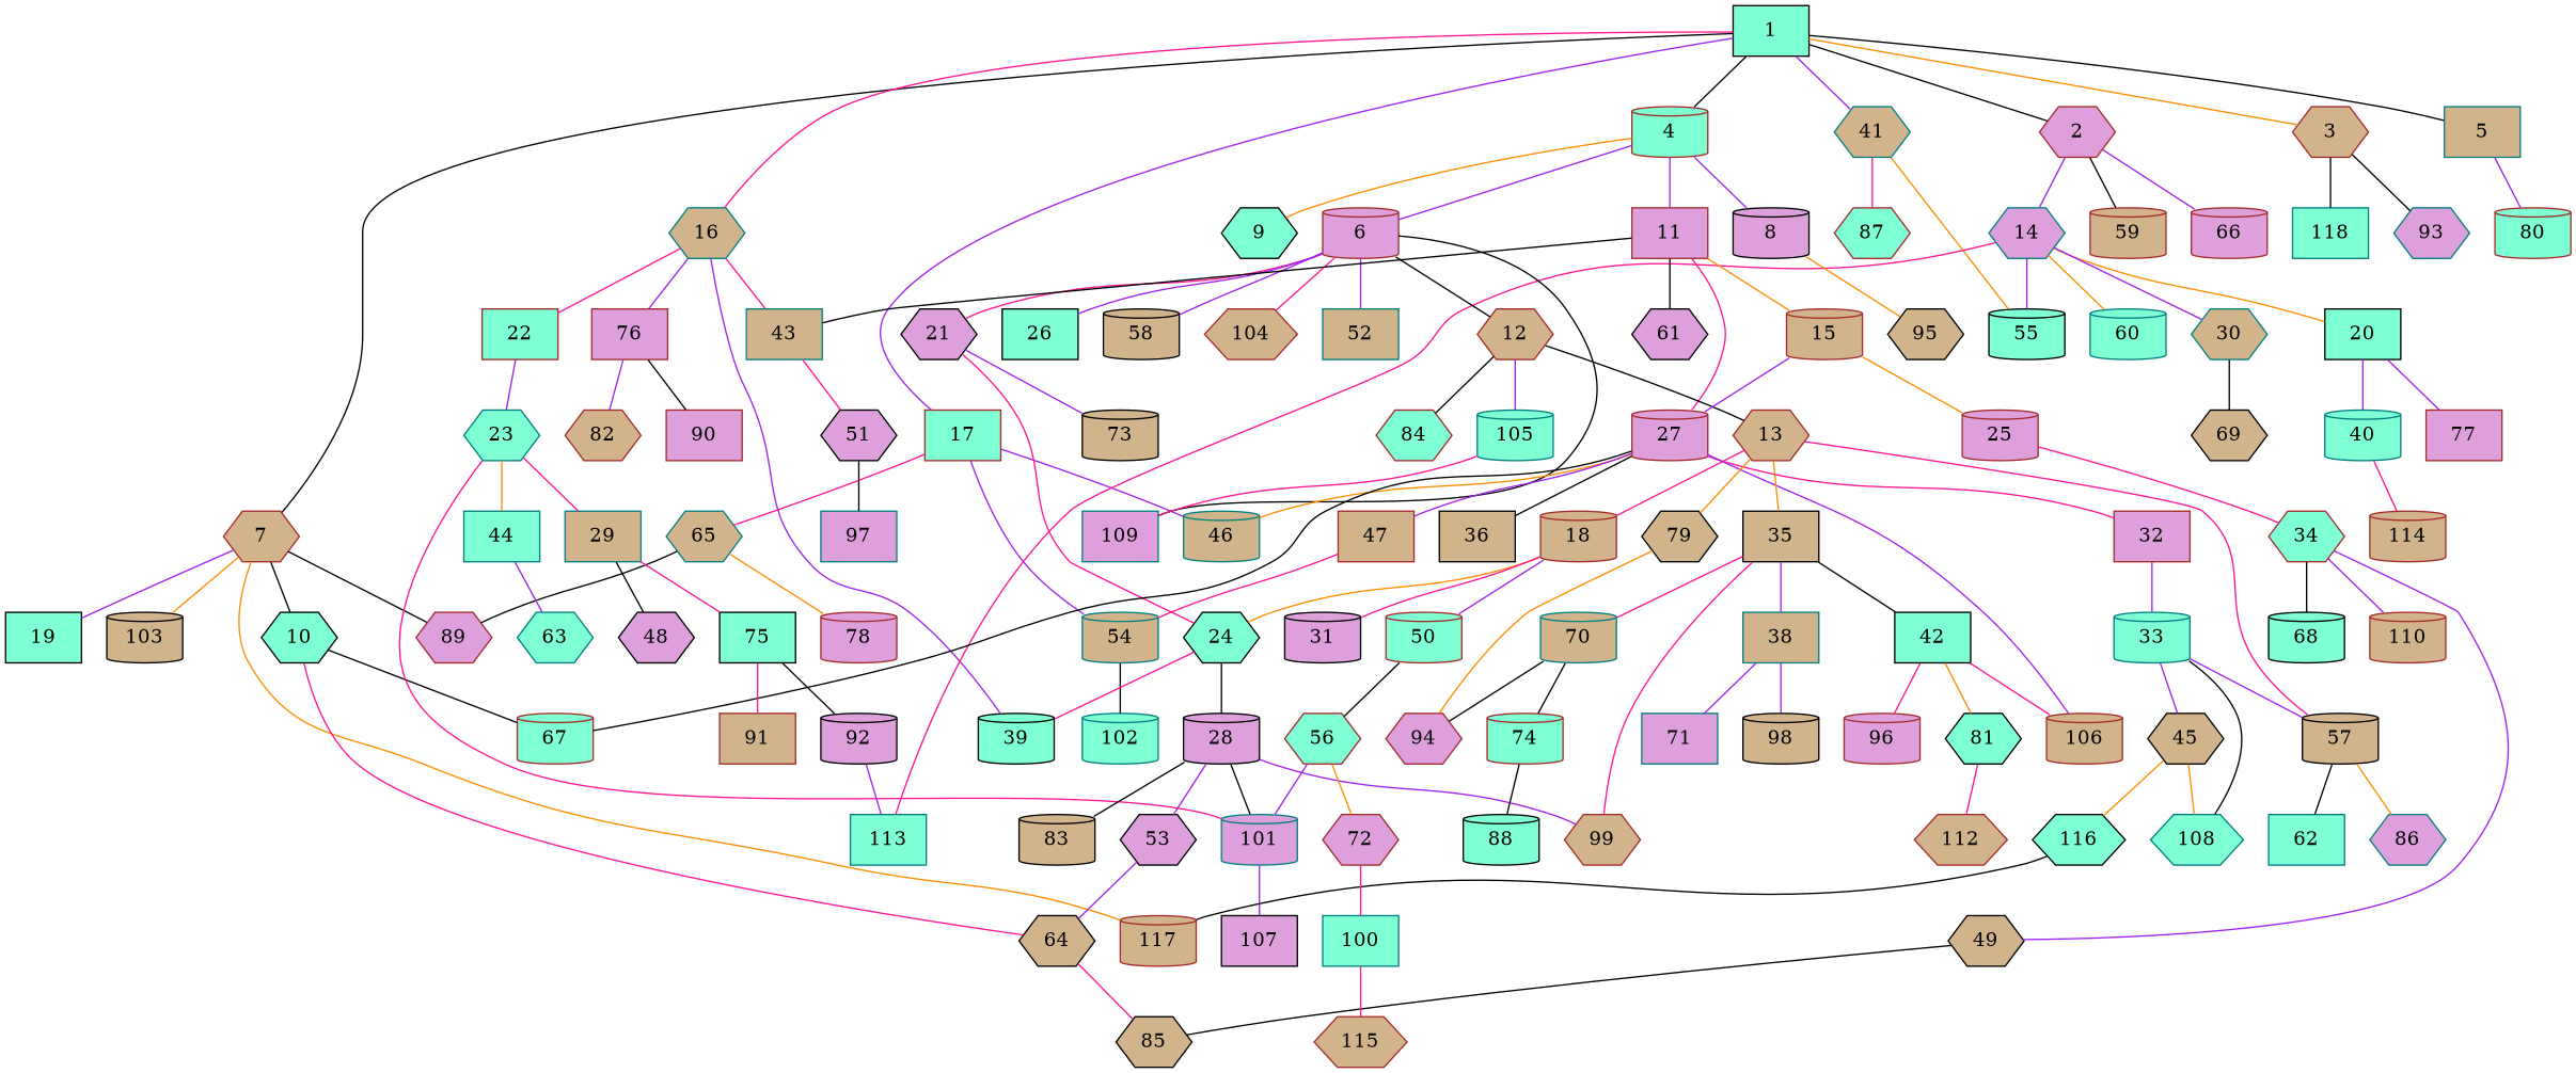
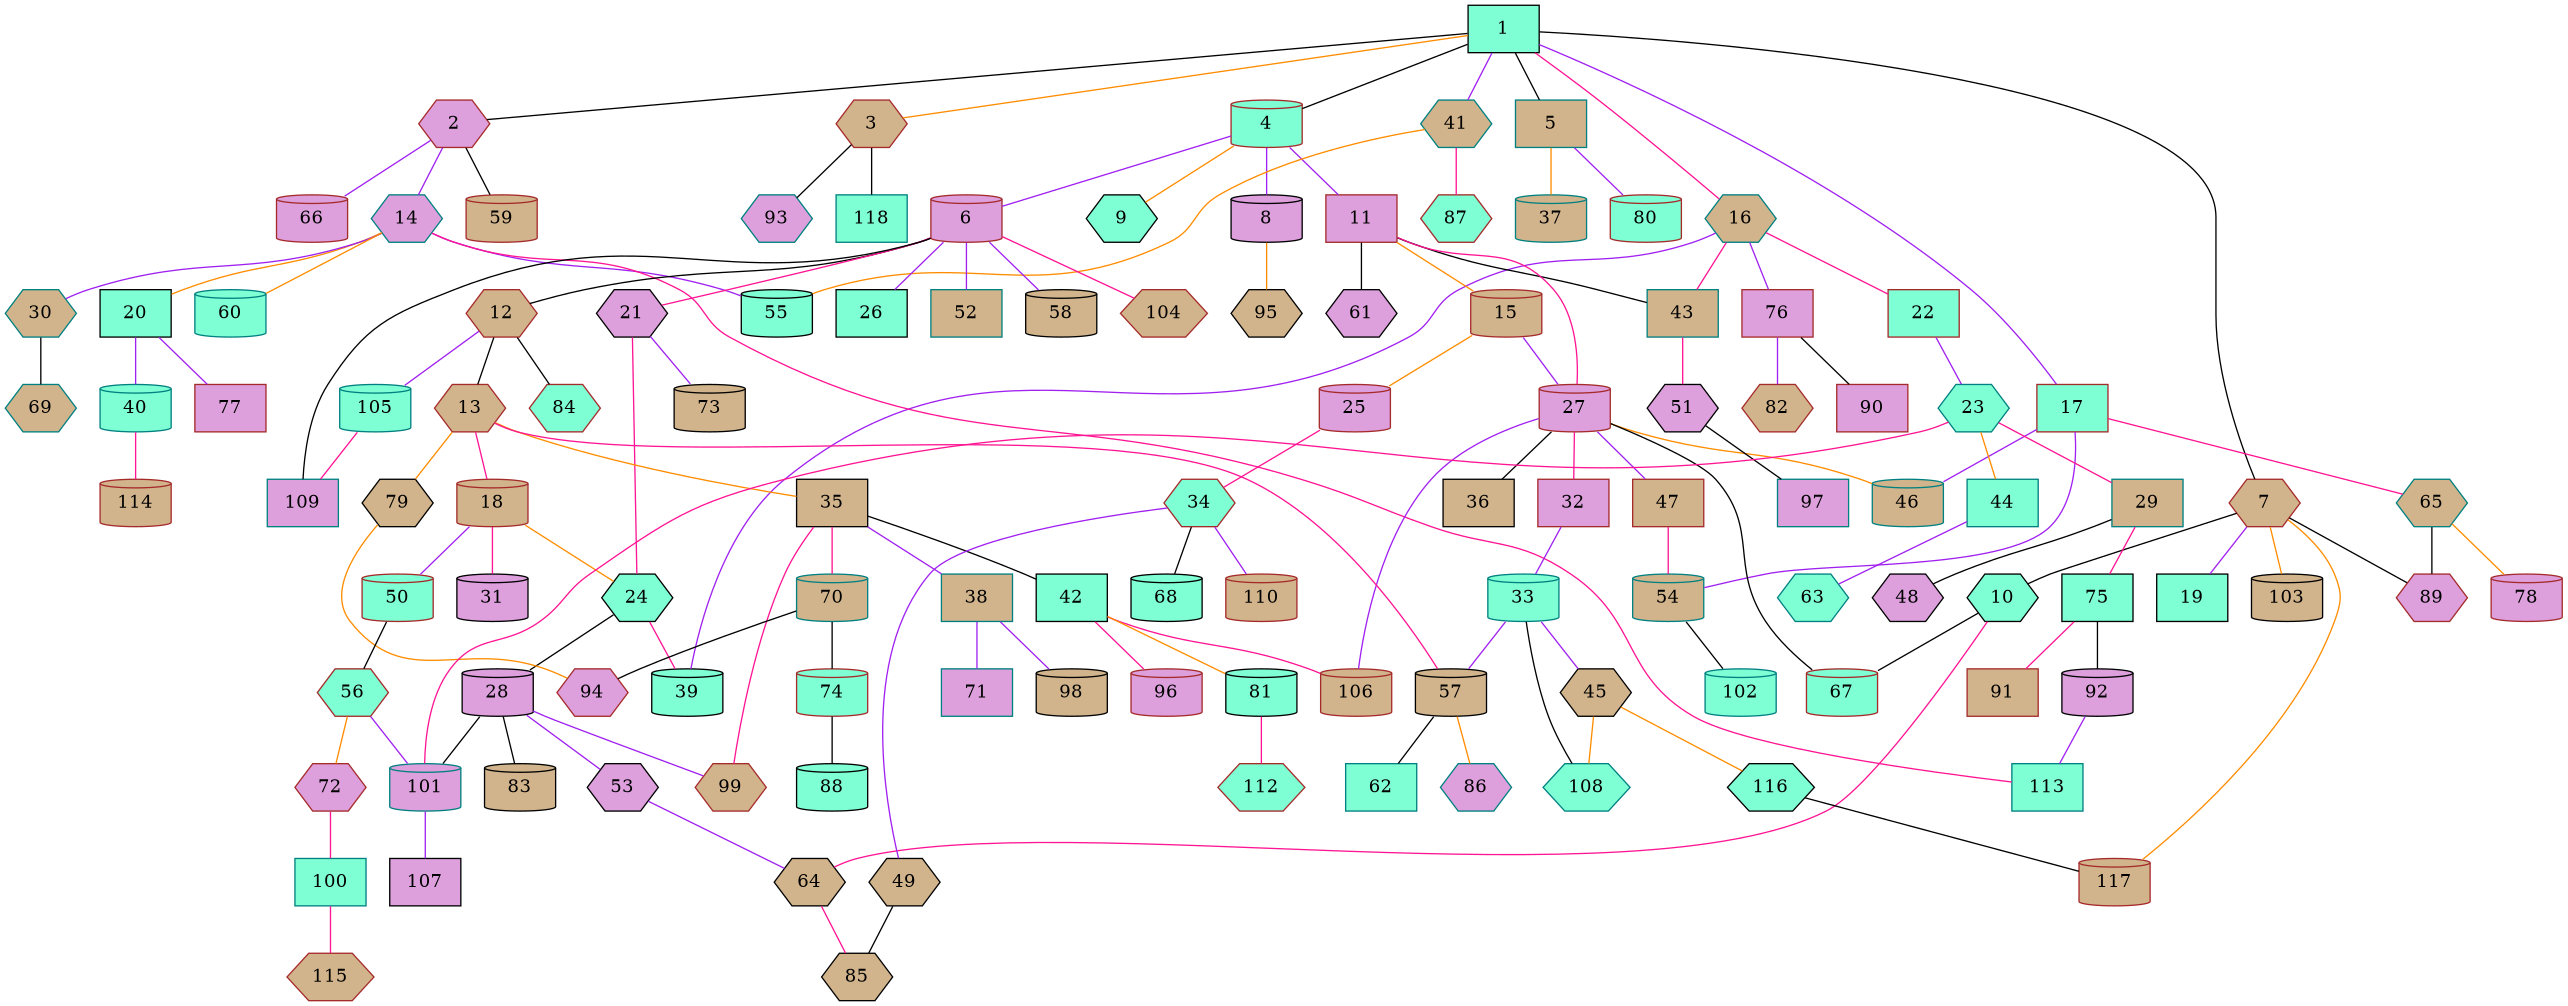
  graph {
    node [color=brown fillcolor=tan shape=hexagon style=filled]
    edge [color=purple]
    1 [color=black fillcolor=aquamarine shape=box]
    2 [fillcolor=plum]
    3
    4 [fillcolor=aquamarine shape=cylinder]
    5 [color=teal shape=box]
    7
    16 [color=teal]
    17 [fillcolor=aquamarine shape=box]
    41 [color=teal]
    14 [color=teal fillcolor=plum]
    59 [shape=cylinder]
    66 [fillcolor=plum shape=cylinder]
    93 [color=teal fillcolor=plum]
    118 [color=teal fillcolor=aquamarine shape=box]
    6 [fillcolor=plum shape=cylinder]
    8 [color=black fillcolor=plum shape=cylinder]
    9 [color=black fillcolor=aquamarine]
    11 [fillcolor=plum shape=box]
+   37 [color=teal shape=cylinder]
    80 [fillcolor=aquamarine shape=cylinder]
    10 [color=black fillcolor=aquamarine]
    19 [color=black fillcolor=aquamarine shape=box]
    89 [fillcolor=plum]
    103 [color=black shape=cylinder]
    117 [shape=cylinder]
    43 [color=teal shape=box]
    22 [fillcolor=aquamarine shape=box]
    39 [color=black fillcolor=aquamarine shape=cylinder]
    76 [fillcolor=plum shape=box]
    46 [color=teal shape=cylinder]
    54 [color=teal shape=cylinder]
    65 [color=teal]
    55 [color=black fillcolor=aquamarine shape=cylinder]
    87 [fillcolor=aquamarine]
    20 [color=black fillcolor=aquamarine shape=box]
    30 [color=teal]
    60 [color=teal fillcolor=aquamarine shape=cylinder]
    113 [color=teal fillcolor=aquamarine shape=box]
    12
    21 [color=black fillcolor=plum]
    26 [color=black fillcolor=aquamarine shape=box]
    52 [color=teal shape=box]
    58 [color=black shape=cylinder]
    104
    109 [color=teal fillcolor=plum shape=box]
    95 [color=black]
    15 [shape=cylinder]
    27 [fillcolor=plum shape=cylinder]
    61 [color=black fillcolor=plum]
    13
    84 [fillcolor=aquamarine]
    105 [color=teal fillcolor=aquamarine shape=cylinder]
    24 [color=black fillcolor=aquamarine]
    73 [color=black shape=cylinder]
    64 [color=black]
    67 [fillcolor=aquamarine shape=cylinder]
    85 [color=black]
    25 [fillcolor=plum shape=cylinder]
    32 [fillcolor=plum shape=box]
    36 [color=black shape=box]
    47 [shape=box]
    106 [shape=cylinder]
    51 [color=black fillcolor=plum]
    18 [shape=cylinder]
    35 [color=black shape=box]
    57 [color=black shape=cylinder]
    79 [color=black]
    31 [color=black fillcolor=plum shape=cylinder]
    50 [fillcolor=aquamarine shape=cylinder]
    99
    38 [color=teal shape=box]
    42 [color=black fillcolor=aquamarine shape=box]
    70 [color=teal shape=cylinder]
    62 [color=teal fillcolor=aquamarine shape=box]
    86 [color=teal fillcolor=plum]
    94 [fillcolor=plum]
    40 [color=teal fillcolor=aquamarine shape=cylinder]
    77 [fillcolor=plum shape=box]
-   69 [color=black]
+   69 [color=teal]
    34 [fillcolor=aquamarine]
    23 [color=teal fillcolor=aquamarine]
    82
    90 [fillcolor=plum shape=box]
    102 [color=teal fillcolor=aquamarine shape=cylinder]
    78 [fillcolor=plum shape=cylinder]
    28 [color=black fillcolor=plum shape=cylinder]
    56 [fillcolor=aquamarine]
    114 [shape=cylinder]
    29 [color=teal shape=box]
    44 [color=teal fillcolor=aquamarine shape=box]
    101 [color=teal fillcolor=plum shape=cylinder]
    48 [color=black fillcolor=plum]
    75 [color=black fillcolor=aquamarine shape=box]
    63 [color=teal fillcolor=aquamarine]
    107 [color=black fillcolor=plum shape=box]
    53 [color=black fillcolor=plum]
    83 [color=black shape=cylinder]
    49 [color=black]
    68 [color=black fillcolor=aquamarine shape=cylinder]
    110 [shape=cylinder]
    33 [color=teal fillcolor=aquamarine shape=cylinder]
    91 [shape=box]
    92 [color=black fillcolor=plum shape=cylinder]
    45 [color=black]
    108 [color=teal fillcolor=aquamarine]
    116 [color=black fillcolor=aquamarine]
    71 [color=teal fillcolor=plum shape=box]
    98 [color=black shape=cylinder]
-   81 [color=black fillcolor=aquamarine]
+   81 [color=black fillcolor=aquamarine shape=cylinder]
    96 [fillcolor=plum shape=cylinder]
    74 [fillcolor=aquamarine shape=cylinder]
-   112
+   112 [fillcolor=aquamarine]
    97 [color=teal fillcolor=plum shape=box]
    72 [fillcolor=plum]
    100 [color=teal fillcolor=aquamarine shape=box]
    88 [color=black fillcolor=aquamarine shape=cylinder]
    115
    1 -- 2 [color=black]
    1 -- 3 [color=darkorange]
    1 -- 4 [color=black]
    1 -- 5 [color=black]
    1 -- 7 [color=black]
    1 -- 16 [color=deeppink]
    1 -- 17
    1 -- 41
    2 -- 14
    2 -- 59 [color=black]
    2 -- 66
    3 -- 93 [color=black]
    3 -- 118 [color=black]
    4 -- 6
    4 -- 8
    4 -- 9 [color=darkorange]
    4 -- 11
+   5 -- 37 [color=darkorange]
    5 -- 80
    7 -- 10 [color=black]
    7 -- 19
    7 -- 89 [color=black]
    7 -- 103 [color=darkorange]
    7 -- 117 [color=darkorange]
    16 -- 43 [color=deeppink]
    16 -- 22 [color=deeppink]
    16 -- 39
    16 -- 76
    17 -- 46
    17 -- 54
    17 -- 65 [color=deeppink]
    41 -- 55 [color=darkorange]
    41 -- 87 [color=deeppink]
    14 -- 55
    14 -- 20 [color=darkorange]
    14 -- 30
    14 -- 60 [color=darkorange]
    14 -- 113 [color=deeppink]
    6 -- 12 [color=black]
    6 -- 21 [color=deeppink]
    6 -- 26
    6 -- 52
    6 -- 58
    6 -- 104 [color=deeppink]
    6 -- 109 [color=black]
    8 -- 95 [color=darkorange]
    11 -- 43 [color=black]
    11 -- 15 [color=darkorange]
    11 -- 27 [color=deeppink]
    11 -- 61 [color=black]
    10 -- 64 [color=deeppink]
    10 -- 67 [color=black]
    43 -- 51 [color=deeppink]
    22 -- 23
    76 -- 82
    76 -- 90 [color=black]
    54 -- 102 [color=black]
    65 -- 89 [color=black]
    65 -- 78 [color=darkorange]
    20 -- 40
    20 -- 77
    30 -- 69 [color=black]
    12 -- 13 [color=black]
    12 -- 84 [color=black]
    12 -- 105
    21 -- 24 [color=deeppink]
    21 -- 73
    15 -- 27
    15 -- 25 [color=darkorange]
    27 -- 46 [color=darkorange]
    27 -- 67 [color=black]
    27 -- 32 [color=deeppink]
    27 -- 36 [color=black]
    27 -- 47
    27 -- 106
    13 -- 18 [color=deeppink]
    13 -- 35 [color=darkorange]
    13 -- 57 [color=deeppink]
    13 -- 79 [color=darkorange]
    105 -- 109 [color=deeppink]
    24 -- 39 [color=deeppink]
    24 -- 28 [color=black]
    64 -- 85 [color=deeppink]
    25 -- 34 [color=deeppink]
    32 -- 33
    47 -- 54 [color=deeppink]
    51 -- 97 [color=black]
    18 -- 24 [color=darkorange]
    18 -- 31 [color=deeppink]
    18 -- 50
    35 -- 99 [color=deeppink]
    35 -- 38
    35 -- 42 [color=black]
    35 -- 70 [color=deeppink]
    57 -- 62 [color=black]
    57 -- 86 [color=darkorange]
    79 -- 94 [color=darkorange]
    50 -- 56 [color=black]
    38 -- 71
    38 -- 98
    42 -- 106 [color=deeppink]
    42 -- 81 [color=darkorange]
    42 -- 96 [color=deeppink]
    70 -- 94 [color=black]
    70 -- 74 [color=black]
    40 -- 114 [color=deeppink]
    34 -- 49
    34 -- 68 [color=black]
    34 -- 110
    23 -- 29 [color=deeppink]
    23 -- 44 [color=darkorange]
    23 -- 101 [color=deeppink]
    28 -- 99
    28 -- 101 [color=black]
    28 -- 53
    28 -- 83 [color=black]
    56 -- 101
    56 -- 72 [color=darkorange]
    29 -- 48 [color=black]
    29 -- 75 [color=deeppink]
    44 -- 63
    101 -- 107
    75 -- 91 [color=deeppink]
    75 -- 92 [color=black]
    53 -- 64
    49 -- 85 [color=black]
    33 -- 57
    33 -- 45
    33 -- 108 [color=black]
    92 -- 113
    45 -- 108 [color=darkorange]
    45 -- 116 [color=darkorange]
    116 -- 117 [color=black]
    81 -- 112 [color=deeppink]
    74 -- 88 [color=black]
    72 -- 100 [color=deeppink]
    100 -- 115 [color=deeppink]
  }
